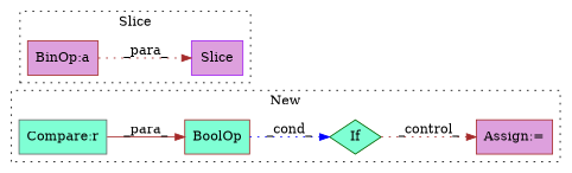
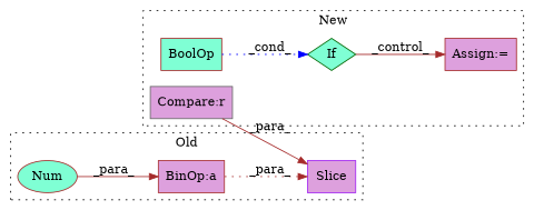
  digraph {
    rankdir=LR
    node [color=brown fillcolor=aquamarine l=3 s=1154 shape=box style=filled]
    edge [color=brown style=solid]
    n1 [a=72 l=36 label=BoolOp]
    n2 [a=96 color=darkgreen l="3,14" label=If s="1151,1190" shape=diamond]
-   n3 [a=40 color=gray40 l=26 label="Compare:r"]
+   n3 [a=40 color=gray40 fillcolor=plum l=26 label="Compare:r"]
    n4 [a=68 fillcolor=plum label="Assign:=" s=1384]
    n5 [a=80 color=purple fillcolor=plum l=20 label=Slice s=1592]
    n6 [a=82 fillcolor=plum label="BinOp:a" s=1607]
+   n7 [a=76 l=1 label=Num s=1610 shape=ellipse]
    subgraph cluster_1 {
      label=New
      style=dotted
      n1
      n2
      n3
      n4
    }
    subgraph cluster_2 {
-     label=Slice
+     label=Old
      style=dotted
      n5
      n6
+     n7
    }
    n1 -> n2 [color=blue label=_cond_ style=dotted]
-   n2 -> n4 [label=_control_ style=dotted]
-   n3 -> n1 [label=_para_]
+   n2 -> n4 [label=_control_]
+   n3 -> n5 [label=_para_]
    n6 -> n5 [label=_para_ style=dotted]
+   n7 -> n6 [label=_para_]
  }
